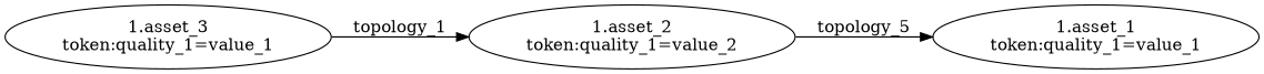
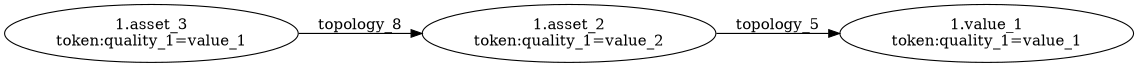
  digraph {
    rankdir=LR
    n1 [label="1.asset_2\ntoken:quality_1=value_2"]
-   n2 [label="1.asset_1\ntoken:quality_1=value_1"]
+   n2 [label="1.value_1\ntoken:quality_1=value_1"]
    n3 [label="1.asset_3\ntoken:quality_1=value_1"]
    n1 -> n2 [label=topology_5]
-   n3 -> n1 [label=topology_1]
+   n3 -> n1 [label=topology_8]
  }
